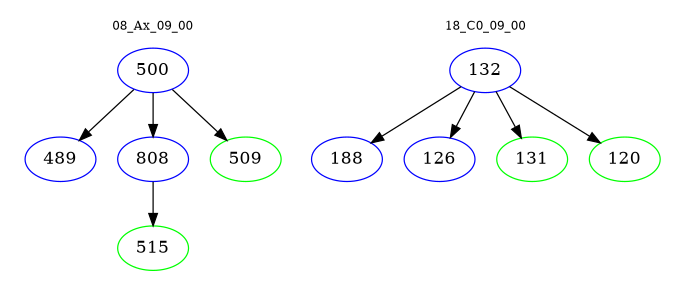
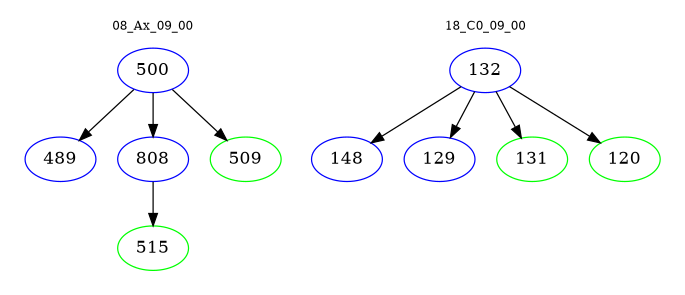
  digraph {
    node [color=blue]
    edge [color=black]
    n1 [label=500]
    n2 [label=489]
    n3 [label=808]
    n4 [color=green label=509]
    n5 [color=green label=515]
    n6 [label=132]
-   n7 [label=188]
-   n8 [label=126]
+   n7 [label=148]
+   n8 [label=129]
    n9 [color=green label=131]
    n10 [color=green label=120]
    subgraph cluster_1 {
      color=white
      fontsize=10
      label="08_Ax_09_00"
      n1
      n2
      n3
      n4
      n5
    }
    subgraph cluster_2 {
      color=white
      fontsize=10
      label="18_C0_09_00"
      n6
      n7
      n8
      n9
      n10
    }
    n1 -> n2
    n1 -> n3
    n1 -> n4
    n3 -> n5
    n6 -> n7
    n6 -> n8
    n6 -> n9
    n6 -> n10
  }
